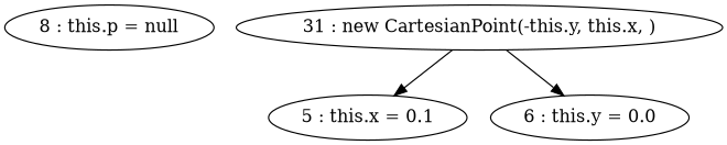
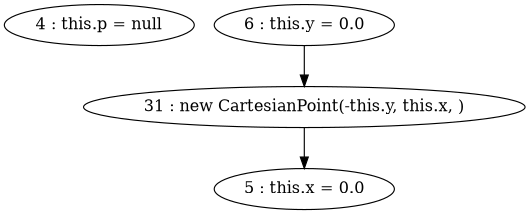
  digraph {
-   "4 : this.p = null" [label="8 : this.p = null"]
+   "4 : this.p = null"
    "31 : new CartesianPoint(-this.y, this.x, )"
-   "5 : this.x = 0.0" [label="5 : this.x = 0.1"]
+   "5 : this.x = 0.0"
    "6 : this.y = 0.0"
    "31 : new CartesianPoint(-this.y, this.x, )" -> "5 : this.x = 0.0"
-   "31 : new CartesianPoint(-this.y, this.x, )" -> "6 : this.y = 0.0"
+   "6 : this.y = 0.0" -> "31 : new CartesianPoint(-this.y, this.x, )"
  }
